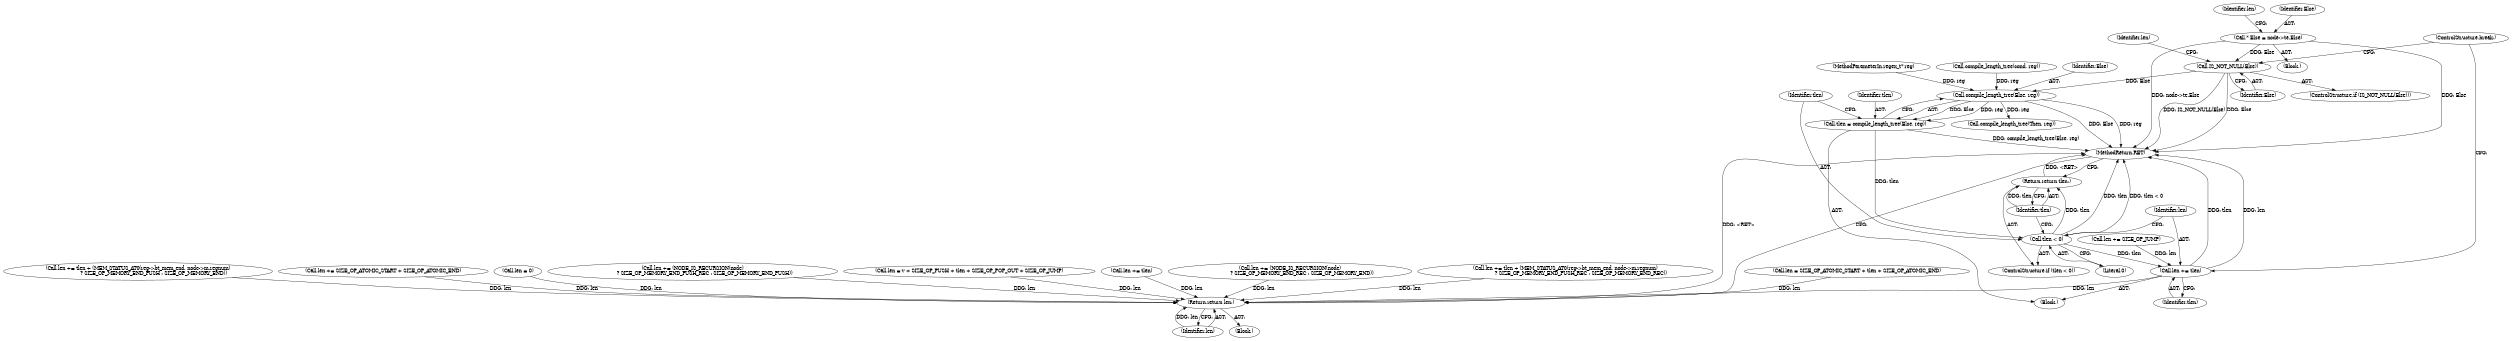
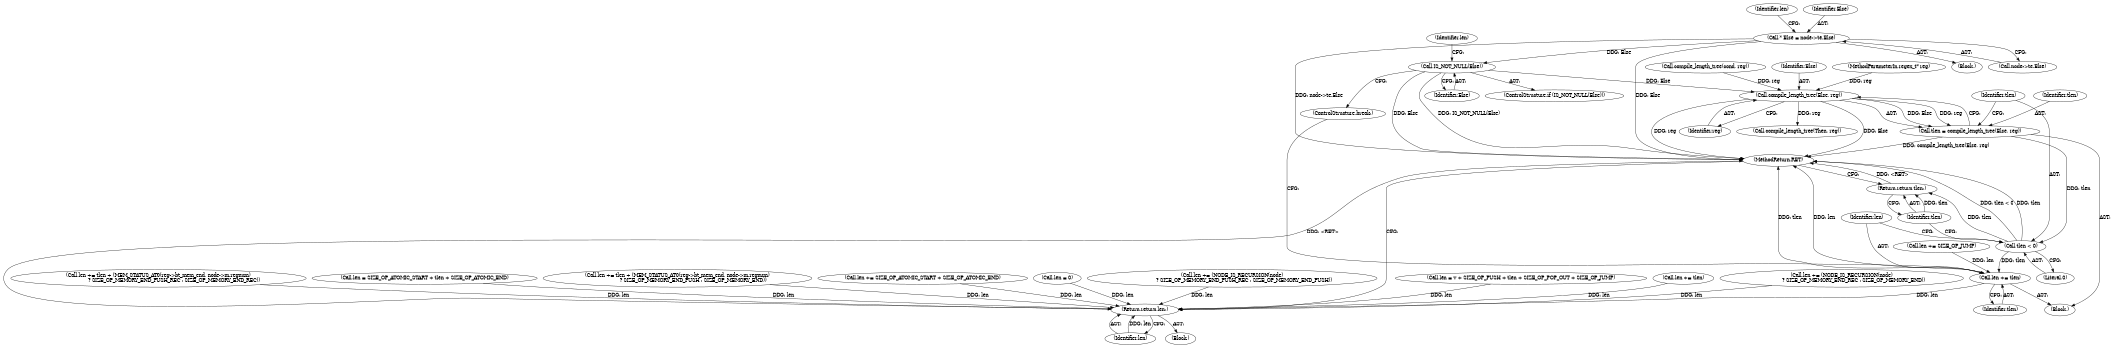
  digraph {
    n1 [label="(Call,IS_NOT_NULL(Else))"]
    n2 [label="(Call,compile_length_tree(Else, reg))"]
    n3 [label="(ControlStructure,if (IS_NOT_NULL(Else)))"]
    n4 [label="(Identifier,Else)"]
    n5 [label="(MethodReturn,RET)"]
    n6 [label="(Call,tlen = compile_length_tree(Else, reg))"]
+   n7 [label="(Identifier,reg)"]
    n8 [label="(Call,compile_length_tree(Then, reg))"]
    n9 [label="(Return,return tlen;)"]
    n10 [label="(Return,return len;)"]
    n11 [label="(Call,* Else = node->te.Else)"]
    n12 [label="(Block,)"]
+   n13 [label="(Call,node->te.Else)"]
    n14 [label="(Call,tlen < 0)"]
    n15 [label="(Block,)"]
    n16 [label="(Call,len += tlen)"]
-   n17 [label="(ControlStructure,if (tlen < 0))"]
    n18 [label="(Literal,0)"]
    n19 [label="(Identifier,tlen)"]
    n20 [label="(Identifier,tlen)"]
    n21 [label="(Identifier,len)"]
    n22 [label="(Block,)"]
    n23 [label="(Call,compile_length_tree(cond, reg))"]
    n24 [label="(Identifier,tlen)"]
    n25 [label="(Call,len += SIZE_OP_JUMP)"]
    n26 [label="(Call,len = v + SIZE_OP_PUSH + tlen + SIZE_OP_POP_OUT + SIZE_OP_JUMP)"]
    n27 [label="(Call,len += tlen)"]
    n28 [label="(Call,len += (NODE_IS_RECURSION(node)\n                ? SIZE_OP_MEMORY_END_REC : SIZE_OP_MEMORY_END))"]
    n29 [label="(Call,len += tlen + (MEM_STATUS_AT0(reg->bt_mem_end, node->m.regnum)\n                     ? SIZE_OP_MEMORY_END_PUSH_REC : SIZE_OP_MEMORY_END_REC))"]
    n30 [label="(Call,len = SIZE_OP_ATOMIC_START + tlen + SIZE_OP_ATOMIC_END)"]
    n31 [label="(Identifier,len)"]
    n32 [label="(Identifier,len)"]
    n33 [label="(Identifier,Else)"]
    n34 [label="(Call,len += tlen + (MEM_STATUS_AT0(reg->bt_mem_end, node->m.regnum)\n                     ? SIZE_OP_MEMORY_END_PUSH : SIZE_OP_MEMORY_END))"]
    n35 [label="(ControlStructure,break;)"]
    n36 [label="(Call,len += SIZE_OP_ATOMIC_START + SIZE_OP_ATOMIC_END)"]
    n37 [label="(Call,len = 0)"]
    n38 [label="(Identifier,Else)"]
    n39 [label="(Identifier,tlen)"]
    n40 [label="(Call,len += (NODE_IS_RECURSION(node)\n                ? SIZE_OP_MEMORY_END_PUSH_REC : SIZE_OP_MEMORY_END_PUSH))"]
    n41 [label="(MethodParameterIn,regex_t* reg)"]
    n42 [label="(Identifier,len)"]
    n1 -> n2 [label="DDG: Else"]
    n1 -> n3 [label="AST: "]
    n1 -> n4 [label="CFG: "]
    n1 -> n5 [label="DDG: Else"]
    n1 -> n5 [label="DDG: IS_NOT_NULL(Else)"]
    n2 -> n5 [label="DDG: Else"]
    n2 -> n5 [label="DDG: reg"]
    n2 -> n6 [label="AST: "]
    n2 -> n6 [label="DDG: Else"]
    n2 -> n6 [label="DDG: reg"]
+   n2 -> n7 [label="CFG: "]
    n2 -> n8 [label="DDG: reg"]
    n4 -> n1 [label="AST: "]
    n5 -> n9 [label="CFG: "]
    n5 -> n10 [label="CFG: "]
    n6 -> n2 [label="CFG: "]
    n6 -> n5 [label="DDG: compile_length_tree(Else, reg)"]
    n6 -> n14 [label="DDG: tlen"]
    n6 -> n15 [label="AST: "]
+   n7 -> n2 [label="AST: "]
    n9 -> n5 [label="DDG: <RET>"]
-   n9 -> n17 [label="AST: "]
    n9 -> n19 [label="CFG: "]
    n10 -> n5 [label="DDG: <RET>"]
    n10 -> n21 [label="CFG: "]
    n10 -> n22 [label="AST: "]
    n11 -> n1 [label="DDG: Else"]
    n11 -> n5 [label="DDG: node->te.Else"]
    n11 -> n5 [label="DDG: Else"]
    n11 -> n12 [label="AST: "]
+   n11 -> n13 [label="CFG: "]
+   n13 -> n11 [label="AST: "]
    n14 -> n5 [label="DDG: tlen < 0"]
    n14 -> n5 [label="DDG: tlen"]
    n14 -> n9 [label="DDG: tlen"]
    n14 -> n16 [label="DDG: tlen"]
-   n14 -> n17 [label="AST: "]
    n14 -> n18 [label="CFG: "]
    n16 -> n5 [label="DDG: tlen"]
    n16 -> n5 [label="DDG: len"]
    n16 -> n10 [label="DDG: len"]
    n16 -> n15 [label="AST: "]
    n16 -> n20 [label="CFG: "]
    n18 -> n14 [label="AST: "]
    n19 -> n9 [label="AST: "]
    n19 -> n9 [label="DDG: tlen"]
    n19 -> n14 [label="CFG: "]
    n20 -> n16 [label="AST: "]
    n21 -> n10 [label="AST: "]
    n21 -> n10 [label="DDG: len"]
    n23 -> n2 [label="DDG: reg"]
    n24 -> n6 [label="CFG: "]
    n24 -> n14 [label="AST: "]
    n25 -> n16 [label="DDG: len"]
    n26 -> n10 [label="DDG: len"]
    n27 -> n10 [label="DDG: len"]
    n28 -> n10 [label="DDG: len"]
    n29 -> n10 [label="DDG: len"]
    n30 -> n10 [label="DDG: len"]
    n31 -> n11 [label="CFG: "]
    n32 -> n14 [label="CFG: "]
    n32 -> n16 [label="AST: "]
    n33 -> n11 [label="AST: "]
    n34 -> n10 [label="DDG: len"]
-   n35 -> n1 [label="CFG: "]
+   n1 -> n35 [label="CFG: "]
    n35 -> n16 [label="CFG: "]
    n36 -> n10 [label="DDG: len"]
    n37 -> n10 [label="DDG: len"]
    n38 -> n2 [label="AST: "]
    n39 -> n6 [label="AST: "]
    n40 -> n10 [label="DDG: len"]
    n41 -> n2 [label="DDG: reg"]
    n42 -> n1 [label="CFG: "]
  }
